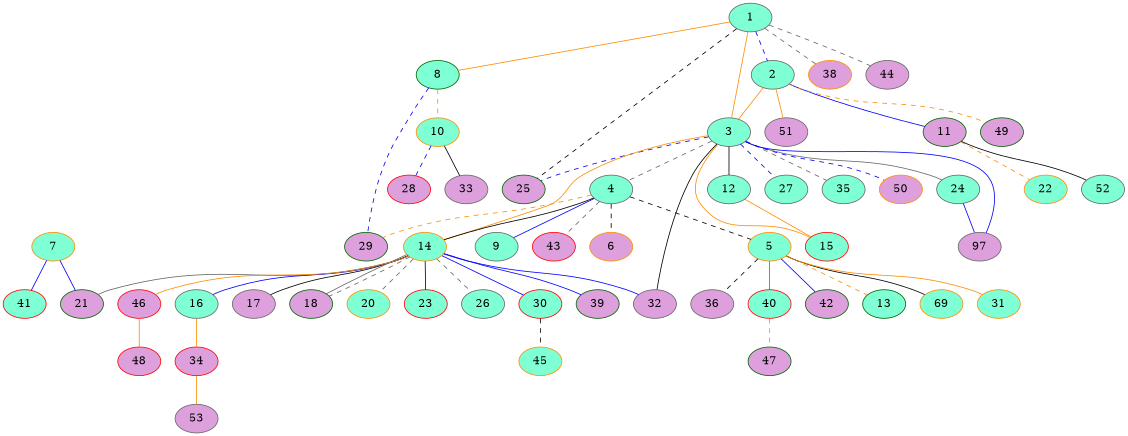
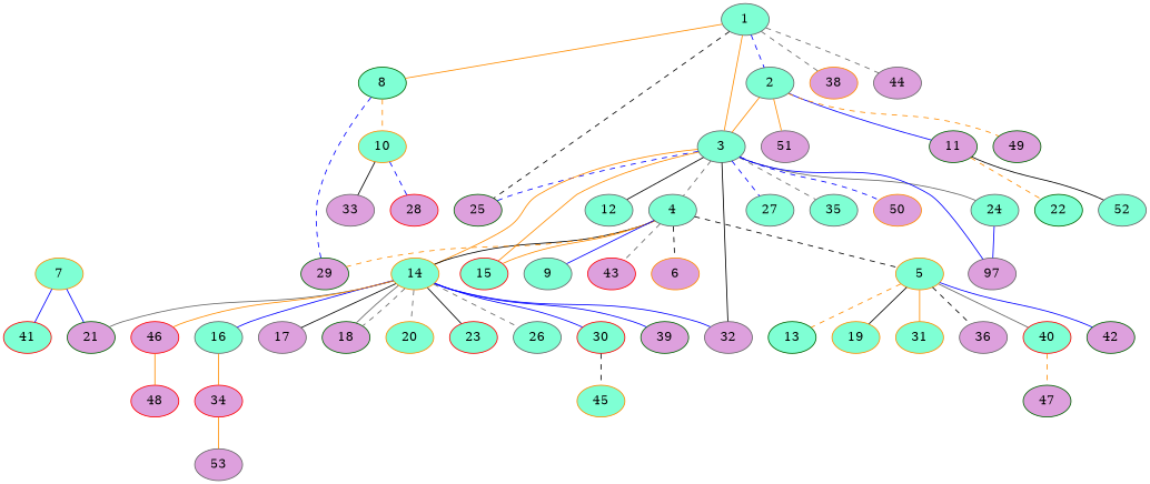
  graph {
    node [color=gray40 fillcolor=aquamarine style=filled]
    edge [color=darkorange style=solid]
    1
    2
    3
    8 [color=darkgreen]
    38 [color=darkorange fillcolor=plum]
    44 [fillcolor=plum]
    25 [color=darkgreen fillcolor=plum]
    11 [color=darkgreen fillcolor=plum]
    49 [color=darkgreen fillcolor=plum]
    51 [fillcolor=plum]
    4
    12
    14 [color=darkorange]
    15 [color=red]
    24
    27
    32 [fillcolor=plum]
    35
    n19 [fillcolor=plum label=97]
    50 [color=darkorange fillcolor=plum]
    7 [color=darkorange]
    21 [color=darkgreen fillcolor=plum]
    41 [color=red]
    29 [color=darkgreen fillcolor=plum]
    10 [color=darkorange]
-   22 [color=darkorange]
+   22 [color=darkgreen]
    52
    5 [color=darkorange]
    6 [color=darkorange fillcolor=plum]
    9
    43 [color=red fillcolor=plum]
    16
    17 [fillcolor=plum]
    18 [color=darkgreen fillcolor=plum]
    20 [color=darkorange]
    23 [color=red]
    26
    30 [color=red]
    39 [color=darkgreen fillcolor=plum]
    46 [color=red fillcolor=plum]
    13 [color=darkgreen]
-   19 [color=darkorange label=69]
+   19 [color=darkorange]
    31 [color=darkorange]
    36 [fillcolor=plum]
    40 [color=red]
    42 [color=darkgreen fillcolor=plum]
    47 [color=darkgreen fillcolor=plum]
    28 [color=red fillcolor=plum]
    33 [fillcolor=plum]
    34 [color=red fillcolor=plum]
    45 [color=darkorange]
    48 [color=red fillcolor=plum]
    53 [fillcolor=plum]
    1 -- 2 [color=blue style=dashed]
    1 -- 3
    1 -- 8
    1 -- 38 [color=gray40 style=dashed]
    1 -- 44 [color=gray40 style=dashed]
    1 -- 25 [color=black style=dashed]
    2 -- 3
    2 -- 11 [color=blue]
    2 -- 49 [style=dashed]
    2 -- 51
    3 -- 25 [color=blue style=dashed]
    3 -- 4 [color=gray40 style=dashed]
    3 -- 12 [color=black]
    3 -- 14
    3 -- 15
    3 -- 24 [color=gray40]
    3 -- 27 [color=blue style=dashed]
    3 -- 32 [color=black]
    3 -- 35 [color=gray40 style=dashed]
    3 -- n19 [color=blue]
    3 -- 50 [color=blue style=dashed]
    8 -- 29 [color=blue style=dashed]
    8 -- 10 [style=dashed]
    11 -- 22 [style=dashed]
    11 -- 52 [color=black]
    4 -- 14 [color=black]
-   12 -- 15
+   4 -- 15
    4 -- 29 [style=dashed]
    4 -- 5 [color=black style=dashed]
    4 -- 6 [color=black style=dashed]
    4 -- 9 [color=blue]
    4 -- 43 [color=gray40 style=dashed]
    14 -- 32 [color=blue]
    14 -- 21 [color=gray40]
    14 -- 16 [color=blue]
    14 -- 17 [color=black]
    14 -- 18 [color=gray40]
    14 -- 18 [color=gray40 style=dashed]
    14 -- 20 [color=gray40 style=dashed]
    14 -- 23 [color=black]
    14 -- 26 [color=gray40 style=dashed]
    14 -- 30 [color=blue]
    14 -- 39 [color=blue]
    14 -- 46
    24 -- n19 [color=blue]
    7 -- 21 [color=blue]
    7 -- 41 [color=blue]
    10 -- 28 [color=blue style=dashed]
    10 -- 33 [color=black]
    5 -- 13 [style=dashed]
    5 -- 19 [color=black]
    5 -- 31
    5 -- 36 [color=black style=dashed]
    5 -- 40 [color=gray40]
    5 -- 42 [color=blue]
    16 -- 34
    30 -- 45 [color=black style=dashed]
    46 -- 48
    40 -- 47 [style=dashed]
    34 -- 53
  }
